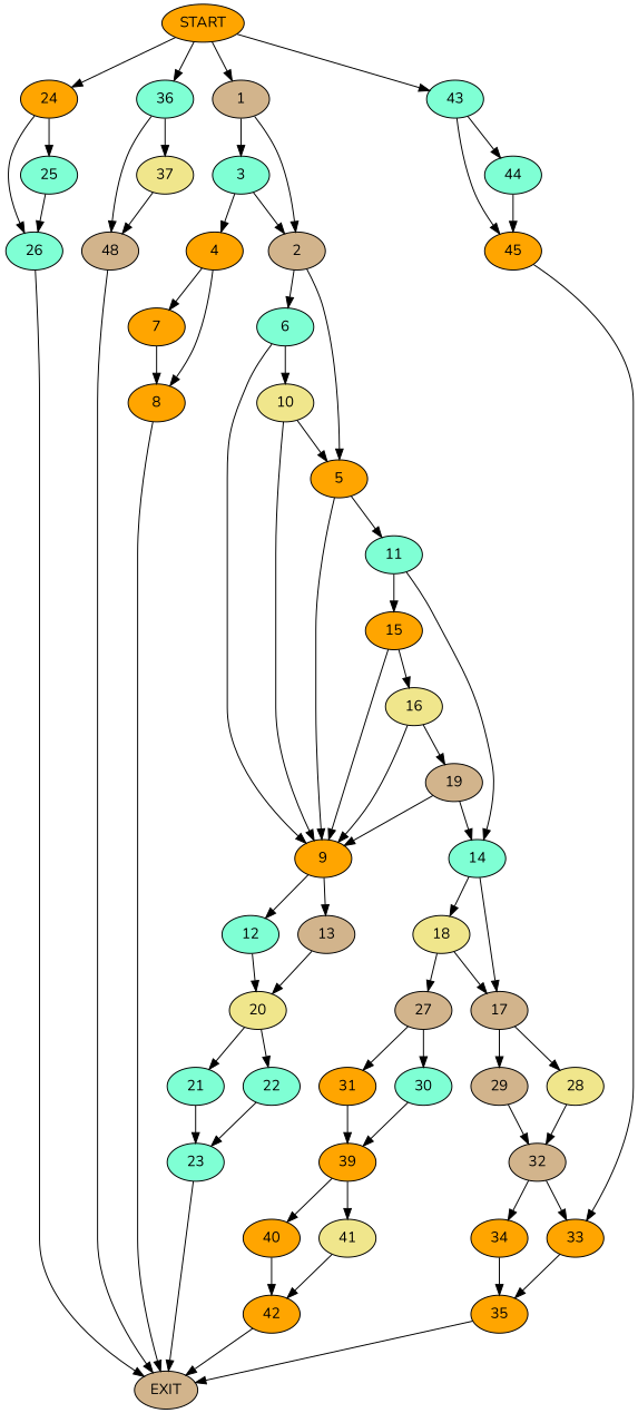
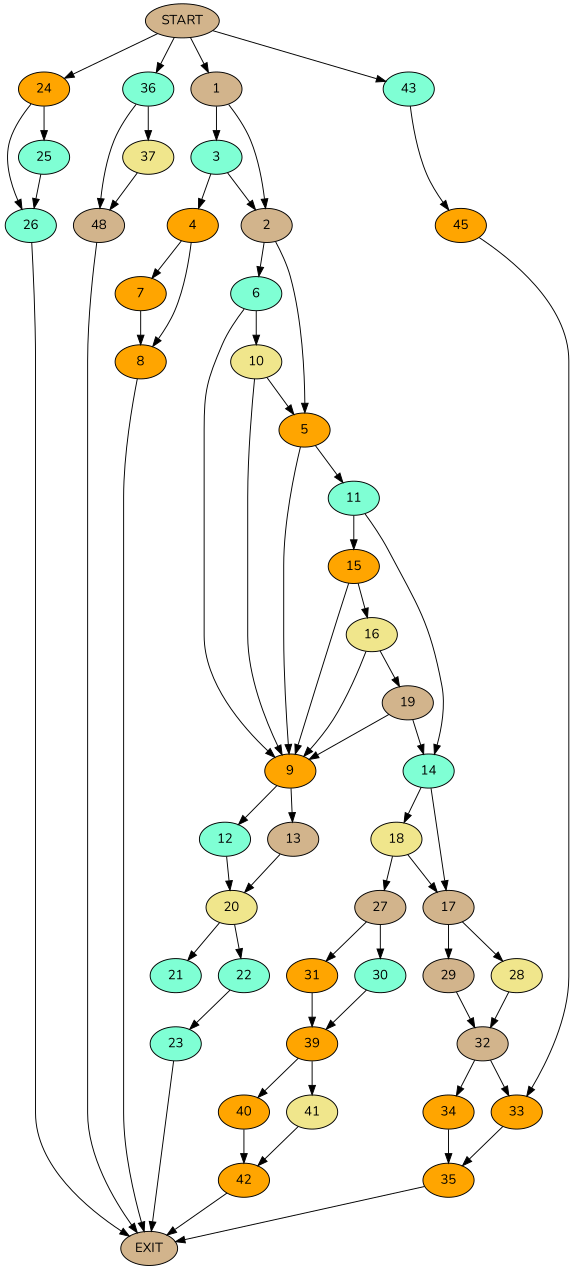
  digraph {
    fontname=Nunito
    node [fillcolor=orange fontname=Nunito style=filled]
    edge [fontname=Nunito]
-   n1 [label=START]
+   n1 [fillcolor=tan label=START]
    1 [fillcolor=tan]
    24
    36 [fillcolor=aquamarine]
    43 [fillcolor=aquamarine]
    2 [fillcolor=tan]
    3 [fillcolor=aquamarine]
    25 [fillcolor=aquamarine]
    26 [fillcolor=aquamarine]
    37 [fillcolor=khaki]
    n11 [fillcolor=tan label=48]
-   44 [fillcolor=aquamarine]
    45
    n14 [fillcolor=tan label=EXIT]
    5
    6 [fillcolor=aquamarine]
    4
    9
    11 [fillcolor=aquamarine]
    10 [fillcolor=khaki]
    7
    8
    12 [fillcolor=aquamarine]
    13 [fillcolor=tan]
    14 [fillcolor=aquamarine]
    15
    20 [fillcolor=khaki]
    17 [fillcolor=tan]
    18 [fillcolor=khaki]
    16 [fillcolor=khaki]
    21 [fillcolor=aquamarine]
    22 [fillcolor=aquamarine]
    28 [fillcolor=khaki]
    29 [fillcolor=tan]
    27 [fillcolor=tan]
    19 [fillcolor=tan]
    32 [fillcolor=tan]
    30 [fillcolor=aquamarine]
    31
    23 [fillcolor=aquamarine]
    39
    33
    34
    40
    41 [fillcolor=khaki]
    35
    42
    n1 -> 1
    n1 -> 24
    n1 -> 36
    n1 -> 43
    1 -> 2
    1 -> 3
    24 -> 25
    24 -> 26
    36 -> 37
    36 -> n11
-   43 -> 44
    43 -> 45
    2 -> 5
    2 -> 6
    3 -> 2
    3 -> 4
    25 -> 26
    26 -> n14
    37 -> n11
    n11 -> n14
-   44 -> 45
    45 -> 33
    5 -> 9
    5 -> 11
    6 -> 9
    6 -> 10
    4 -> 7
    4 -> 8
    9 -> 12
    9 -> 13
    11 -> 14
    11 -> 15
    10 -> 5
    10 -> 9
    7 -> 8
    8 -> n14
    12 -> 20
    13 -> 20
    14 -> 17
    14 -> 18
    15 -> 9
    15 -> 16
    20 -> 21
    20 -> 22
    17 -> 28
    17 -> 29
    18 -> 17
    18 -> 27
    16 -> 9
    16 -> 19
-   21 -> 23
    22 -> 23
    28 -> 32
    29 -> 32
    27 -> 30
    27 -> 31
    19 -> 9
    19 -> 14
    32 -> 33
    32 -> 34
    30 -> 39
    31 -> 39
    23 -> n14
    39 -> 40
    39 -> 41
    33 -> 35
    34 -> 35
    40 -> 42
    41 -> 42
    35 -> n14
    42 -> n14
  }
